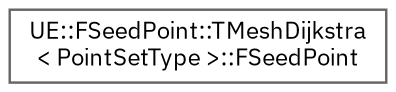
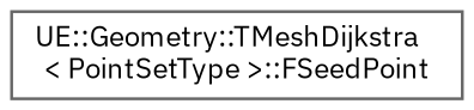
  digraph {
    rankdir=TB
    fontname="IBM Plex Sans"
-   n1 [color=grey40 fillcolor=white fontname="IBM Plex Sans" fontsize=10 height=0.2 label="UE::FSeedPoint::TMeshDijkstra\l\< PointSetType \>::FSeedPoint" shape=box style=filled width=0.4]
+   n1 [color=grey40 fillcolor=white fontname="IBM Plex Sans" fontsize=10 height=0.2 label="UE::Geometry::TMeshDijkstra\l\< PointSetType \>::FSeedPoint" shape=box style=filled width=0.4]
  }
